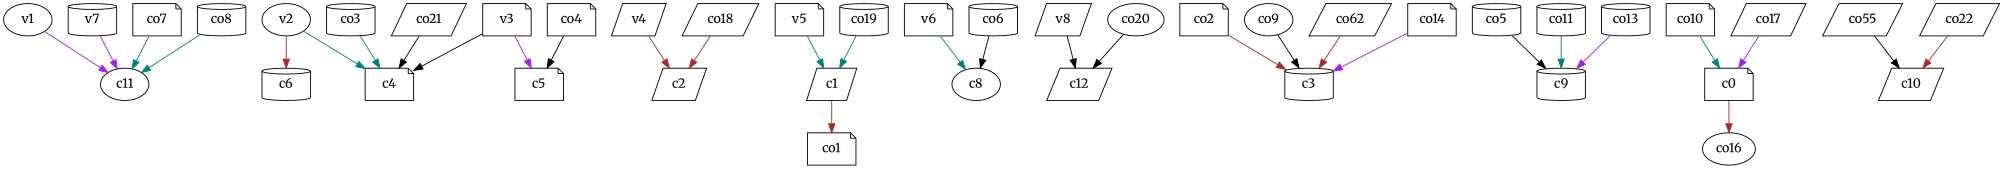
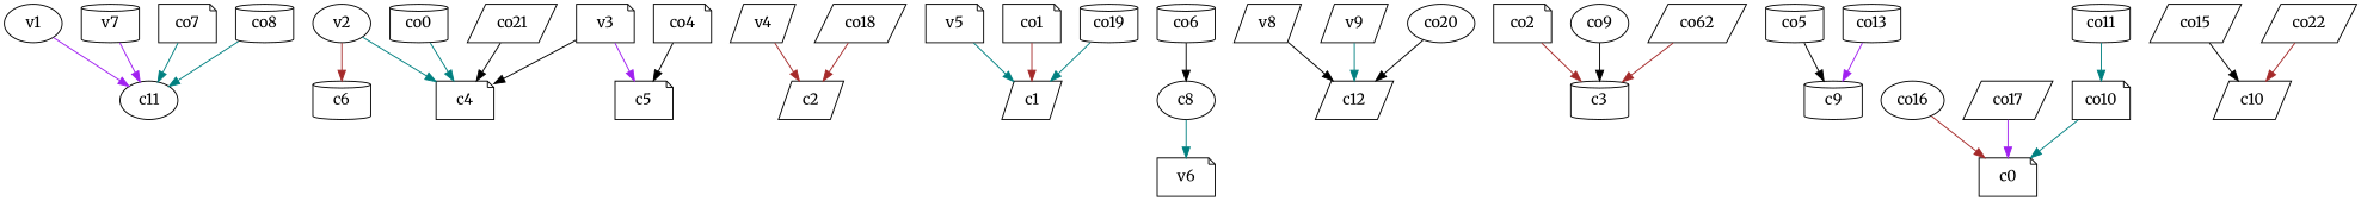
  strict digraph {
    fontname=Merriweather
    node [fontname=Merriweather shape=parallelogram]
    edge [color=teal fontname=Merriweather weight=1]
    v1 [shape=ellipse]
    c11 [shape=ellipse]
    v2 [shape=ellipse]
    c4 [shape=note]
    c6 [shape=cylinder]
    v3 [shape=note]
    c5 [shape=note]
    v4
    c2
    v5 [shape=note]
    c1
    v6 [shape=note]
    c8 [shape=ellipse]
    v7 [shape=cylinder]
    v8
    c12
+   v9
    co1 [shape=note]
    co2 [shape=note]
    c3 [shape=cylinder]
-   co3 [shape=cylinder]
+   co3 [shape=cylinder label=co0]
    co4 [shape=note]
    co5 [shape=cylinder]
    c9 [shape=cylinder]
    co6 [shape=cylinder]
    co7 [shape=note]
    co8 [shape=cylinder]
    co9 [shape=ellipse]
    co10 [shape=note]
    n30 [label=c0 shape=note]
    co11 [shape=cylinder]
    n32 [label=co62]
    co13 [shape=cylinder]
-   co14 [shape=note]
-   co15 [label=co55]
+   co15
    c10
    co16 [shape=ellipse]
    co17
    co18
    co19 [shape=cylinder]
    co20 [shape=ellipse]
    co21
    co22
    v1 -> c11 [color=purple]
    v2 -> c4
    v2 -> c6 [color=brown]
    v3 -> c4 [color=black]
    v3 -> c5 [color=purple]
    v4 -> c2 [color=brown]
    v5 -> c1
-   v6 -> c8
+   c8 -> v6
    v7 -> c11 [color=purple]
    v8 -> c12 [color=black]
-   c1 -> co1 [color=brown]
+   v9 -> c12
+   co1 -> c1 [color=brown]
    co2 -> c3 [color=brown]
    co3 -> c4
    co4 -> c5 [color=black]
    co5 -> c9 [color=black]
    co6 -> c8 [color=black]
    co7 -> c11
    co8 -> c11
    co9 -> c3 [color=black]
    co10 -> n30
-   co11 -> c9
+   co11 -> co10
    n32 -> c3 [color=brown]
    co13 -> c9 [color=purple]
-   co14 -> c3 [color=purple]
    co15 -> c10 [color=black]
-   n30 -> co16 [color=brown]
+   co16 -> n30 [color=brown]
    co17 -> n30 [color=purple]
    co18 -> c2 [color=brown]
    co19 -> c1
    co20 -> c12 [color=black]
    co21 -> c4 [color=black]
    co22 -> c10 [color=brown]
  }
